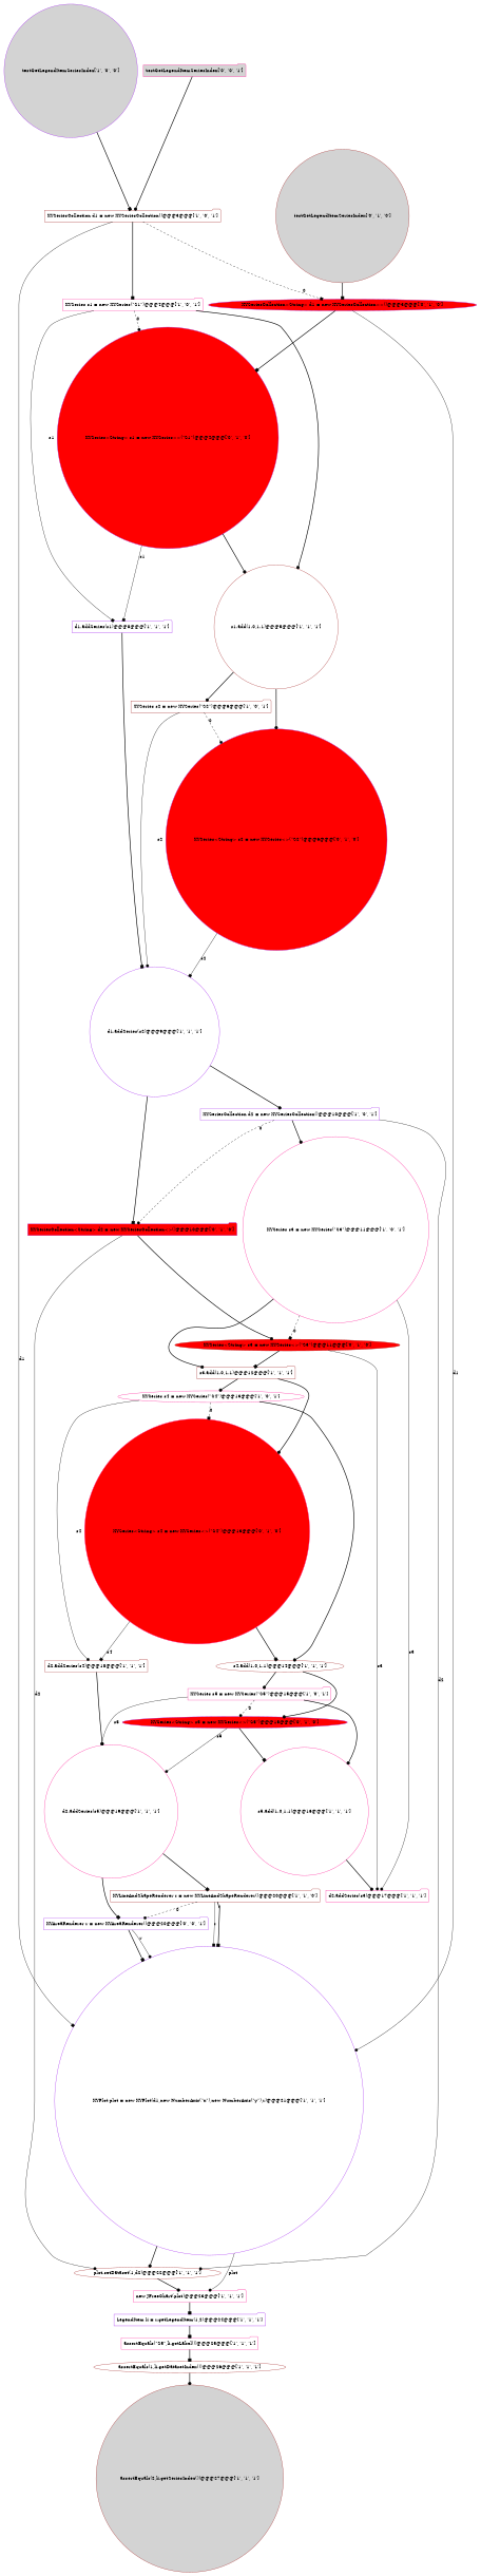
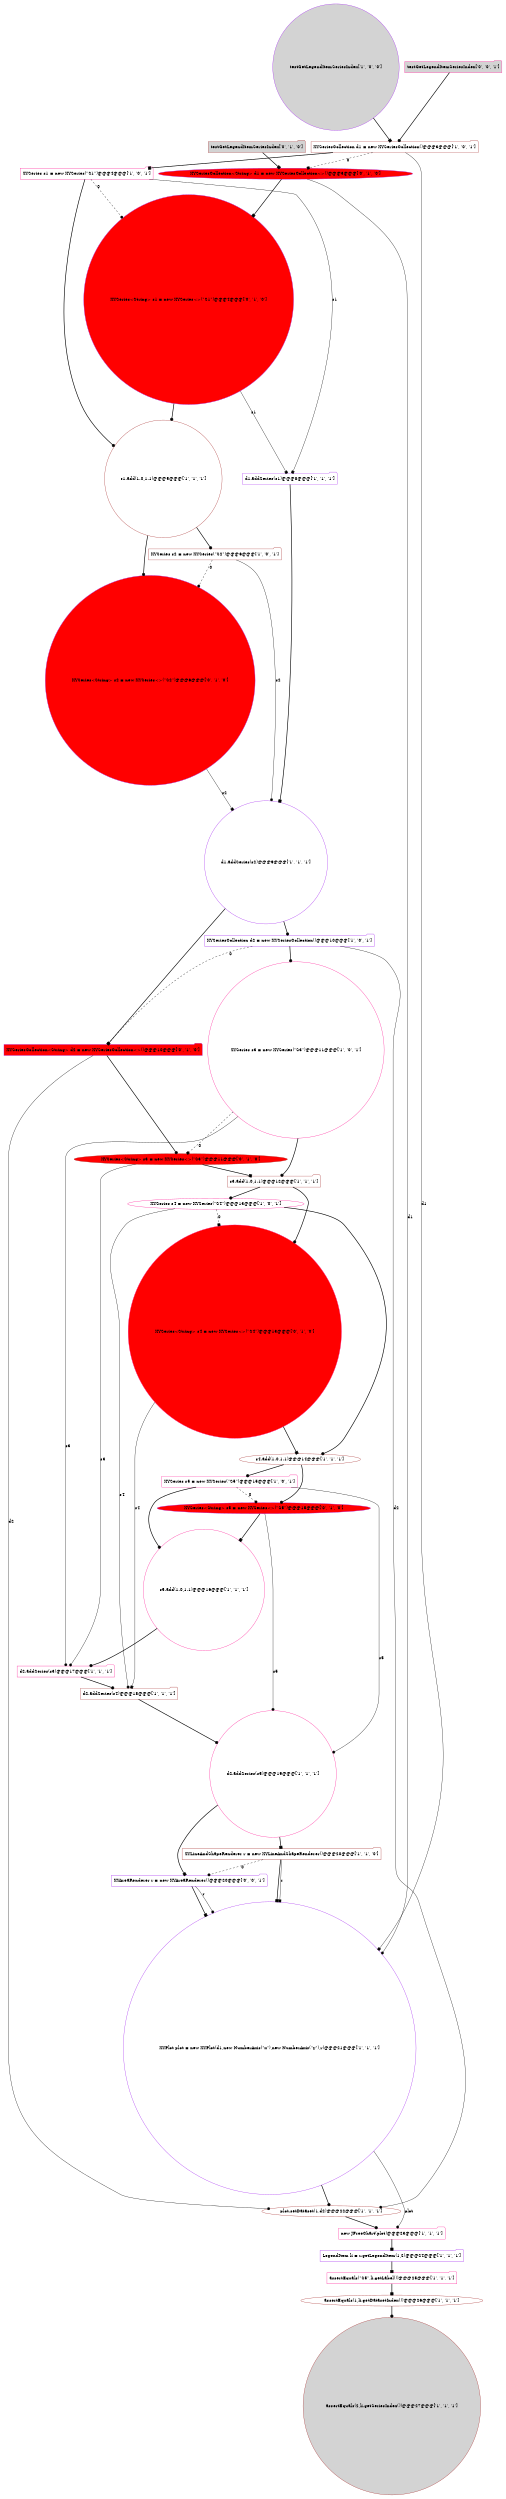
  digraph {
    node [color=purple fillcolor=white shape=folder style=filled]
    edge [arrowhead=dot style=bold]
    n1 [fillcolor=lightgray label="testGetLegendItemSeriesIndex['1', '0', '0']" shape=circle]
    n2 [color=brown label="XYSeriesCollection d1 = new XYSeriesCollection()@@@3@@@['1', '0', '1']"]
    n3 [fillcolor=red label="XYSeriesCollection<String> d1 = new XYSeriesCollection<>()@@@3@@@['0', '1', '0']" shape=ellipse]
    n4 [label="XYPlot plot = new XYPlot(d1,new NumberAxis(\"x\"),new NumberAxis(\"y\"),r)@@@21@@@['1', '1', '1']" shape=circle]
    n5 [color=deeppink label="XYSeries s1 = new XYSeries(\"S1\")@@@4@@@['1', '0', '1']"]
    n6 [color=deeppink label="XYSeries s3 = new XYSeries(\"S3\")@@@11@@@['1', '0', '1']" shape=circle]
    n7 [color=deeppink label="d2.addSeries(s3)@@@17@@@['1', '1', '1']"]
    n8 [color=brown fillcolor=red label="XYSeries<String> s3 = new XYSeries<>(\"S3\")@@@11@@@['0', '1', '0']" shape=ellipse]
    n9 [color=brown label="s3.add(1.0,1.1)@@@12@@@['1', '1', '1']"]
    n10 [color=brown label="d2.addSeries(s4)@@@18@@@['1', '1', '1']"]
    n11 [color=deeppink fillcolor=red label="XYSeries<String> s4 = new XYSeries<>(\"S4\")@@@13@@@['0', '1', '0']" shape=circle]
    n12 [color=deeppink label="XYSeries s4 = new XYSeries(\"S4\")@@@13@@@['1', '0', '1']" shape=ellipse]
    n13 [color=brown label="XYSeries s2 = new XYSeries(\"S2\")@@@6@@@['1', '0', '1']"]
    n14 [fillcolor=red label="XYSeries<String> s2 = new XYSeries<>(\"S2\")@@@6@@@['0', '1', '0']" shape=circle]
    n15 [label="d1.addSeries(s2)@@@9@@@['1', '1', '1']" shape=circle]
    n16 [fillcolor=red label="XYSeriesCollection<String> d2 = new XYSeriesCollection<>()@@@10@@@['0', '1', '0']"]
    n17 [label="XYSeriesCollection d2 = new XYSeriesCollection()@@@10@@@['1', '0', '1']"]
    n18 [color=deeppink label="new JFreeChart(plot)@@@23@@@['1', '1', '1']"]
    n19 [label="LegendItem li = r.getLegendItem(1,2)@@@24@@@['1', '1', '1']"]
    n20 [color=deeppink label="assertEquals(\"S5\",li.getLabel())@@@25@@@['1', '1', '1']"]
    n21 [color=deeppink label="d2.addSeries(s5)@@@19@@@['1', '1', '1']" shape=circle]
    n22 [color=deeppink label="s5.add(1.0,1.1)@@@16@@@['1', '1', '1']" shape=circle]
    n23 [color=brown label="assertEquals(1,li.getDatasetIndex())@@@26@@@['1', '1', '1']" shape=ellipse]
    n24 [color=brown fillcolor=lightgray label="assertEquals(2,li.getSeriesIndex())@@@27@@@['1', '1', '1']" shape=circle]
    n25 [fillcolor=red label="XYSeries<String> s1 = new XYSeries<>(\"S1\")@@@4@@@['0', '1', '0']" shape=circle]
    n26 [color=brown label="plot.setDataset(1,d2)@@@22@@@['1', '1', '1']" shape=ellipse]
    n27 [color=brown label="s1.add(1.0,1.1)@@@5@@@['1', '1', '1']" shape=circle]
    n28 [label="d1.addSeries(s1)@@@8@@@['1', '1', '1']"]
    n29 [color=deeppink label="XYSeries s5 = new XYSeries(\"S5\")@@@15@@@['1', '0', '1']"]
    n30 [fillcolor=red label="XYSeries<String> s5 = new XYSeries<>(\"S5\")@@@15@@@['0', '1', '0']" shape=ellipse]
    n31 [color=brown label="XYLineAndShapeRenderer r = new XYLineAndShapeRenderer()@@@20@@@['1', '1', '0']"]
    n32 [label="XYAreaRenderer r = new XYAreaRenderer()@@@20@@@['0', '0', '1']"]
-   n33 [color=brown fillcolor=lightgray label="testGetLegendItemSeriesIndex['0', '1', '0']" shape=circle]
+   n33 [color=brown fillcolor=lightgray label="testGetLegendItemSeriesIndex['0', '1', '0']"]
    n34 [color=brown label="s4.add(1.0,1.1)@@@14@@@['1', '1', '1']" shape=ellipse]
    n35 [color=deeppink fillcolor=lightgray label="testGetLegendItemSeriesIndex['0', '0', '1']"]
    n1 -> n2 [arrowhead=box]
    n2 -> n3 [arrowhead=box label=0 style=dashed]
    n2 -> n4 [arrowhead=box label=d1 style=solid]
    n2 -> n5 [arrowhead=box]
    n3 -> n4 [label=d1 style=solid]
    n3 -> n25 [arrowhead=box]
    n4 -> n18 [label=plot style=solid]
    n4 -> n26
    n5 -> n25 [label=0 style=dashed]
    n5 -> n27
    n5 -> n28 [arrowhead=box label=s1 style=solid]
    n6 -> n7 [label=s3 style=solid]
    n6 -> n8 [arrowhead=box label=0 style=dashed]
    n6 -> n9
+   n7 -> n10
    n8 -> n7 [label=s3 style=solid]
    n8 -> n9 [arrowhead=box]
    n9 -> n11
    n9 -> n12
    n10 -> n21
    n11 -> n10 [arrowhead=box label=s4 style=solid]
    n11 -> n34 [arrowhead=box]
    n12 -> n10 [label=s4 style=solid]
    n12 -> n11 [arrowhead=box label=0 style=dashed]
    n12 -> n34
    n13 -> n14 [label=0 style=dashed]
    n13 -> n15 [label=s2 style=solid]
    n14 -> n15 [arrowhead=box label=s2 style=solid]
    n15 -> n16 [arrowhead=box]
    n15 -> n17
    n16 -> n8
    n16 -> n26 [label=d2 style=solid]
    n17 -> n6
    n17 -> n16 [label=0 style=dashed]
    n17 -> n26 [label=d2 style=solid]
    n18 -> n19 [arrowhead=box]
    n19 -> n20 [arrowhead=box]
    n20 -> n23 [arrowhead=box]
    n21 -> n31 [arrowhead=box]
    n21 -> n32 [arrowhead=box]
    n22 -> n7
    n23 -> n24
    n25 -> n27
    n25 -> n28 [arrowhead=box label=s1 style=solid]
    n26 -> n18
    n27 -> n13
    n27 -> n14
    n28 -> n15 [arrowhead=box]
    n29 -> n21 [label=s5 style=solid]
    n29 -> n22
    n29 -> n30 [label=0 style=dashed]
    n30 -> n21 [label=s5 style=solid]
    n30 -> n22 [arrowhead=box]
    n31 -> n4 [arrowhead=box label=r style=solid]
    n31 -> n4 [arrowhead=box]
    n31 -> n32 [label=0 style=dashed]
    n32 -> n4 [arrowhead=box]
    n32 -> n4 [label=r style=solid]
    n33 -> n3 [arrowhead=box]
    n34 -> n29
    n34 -> n30
    n35 -> n2
  }
